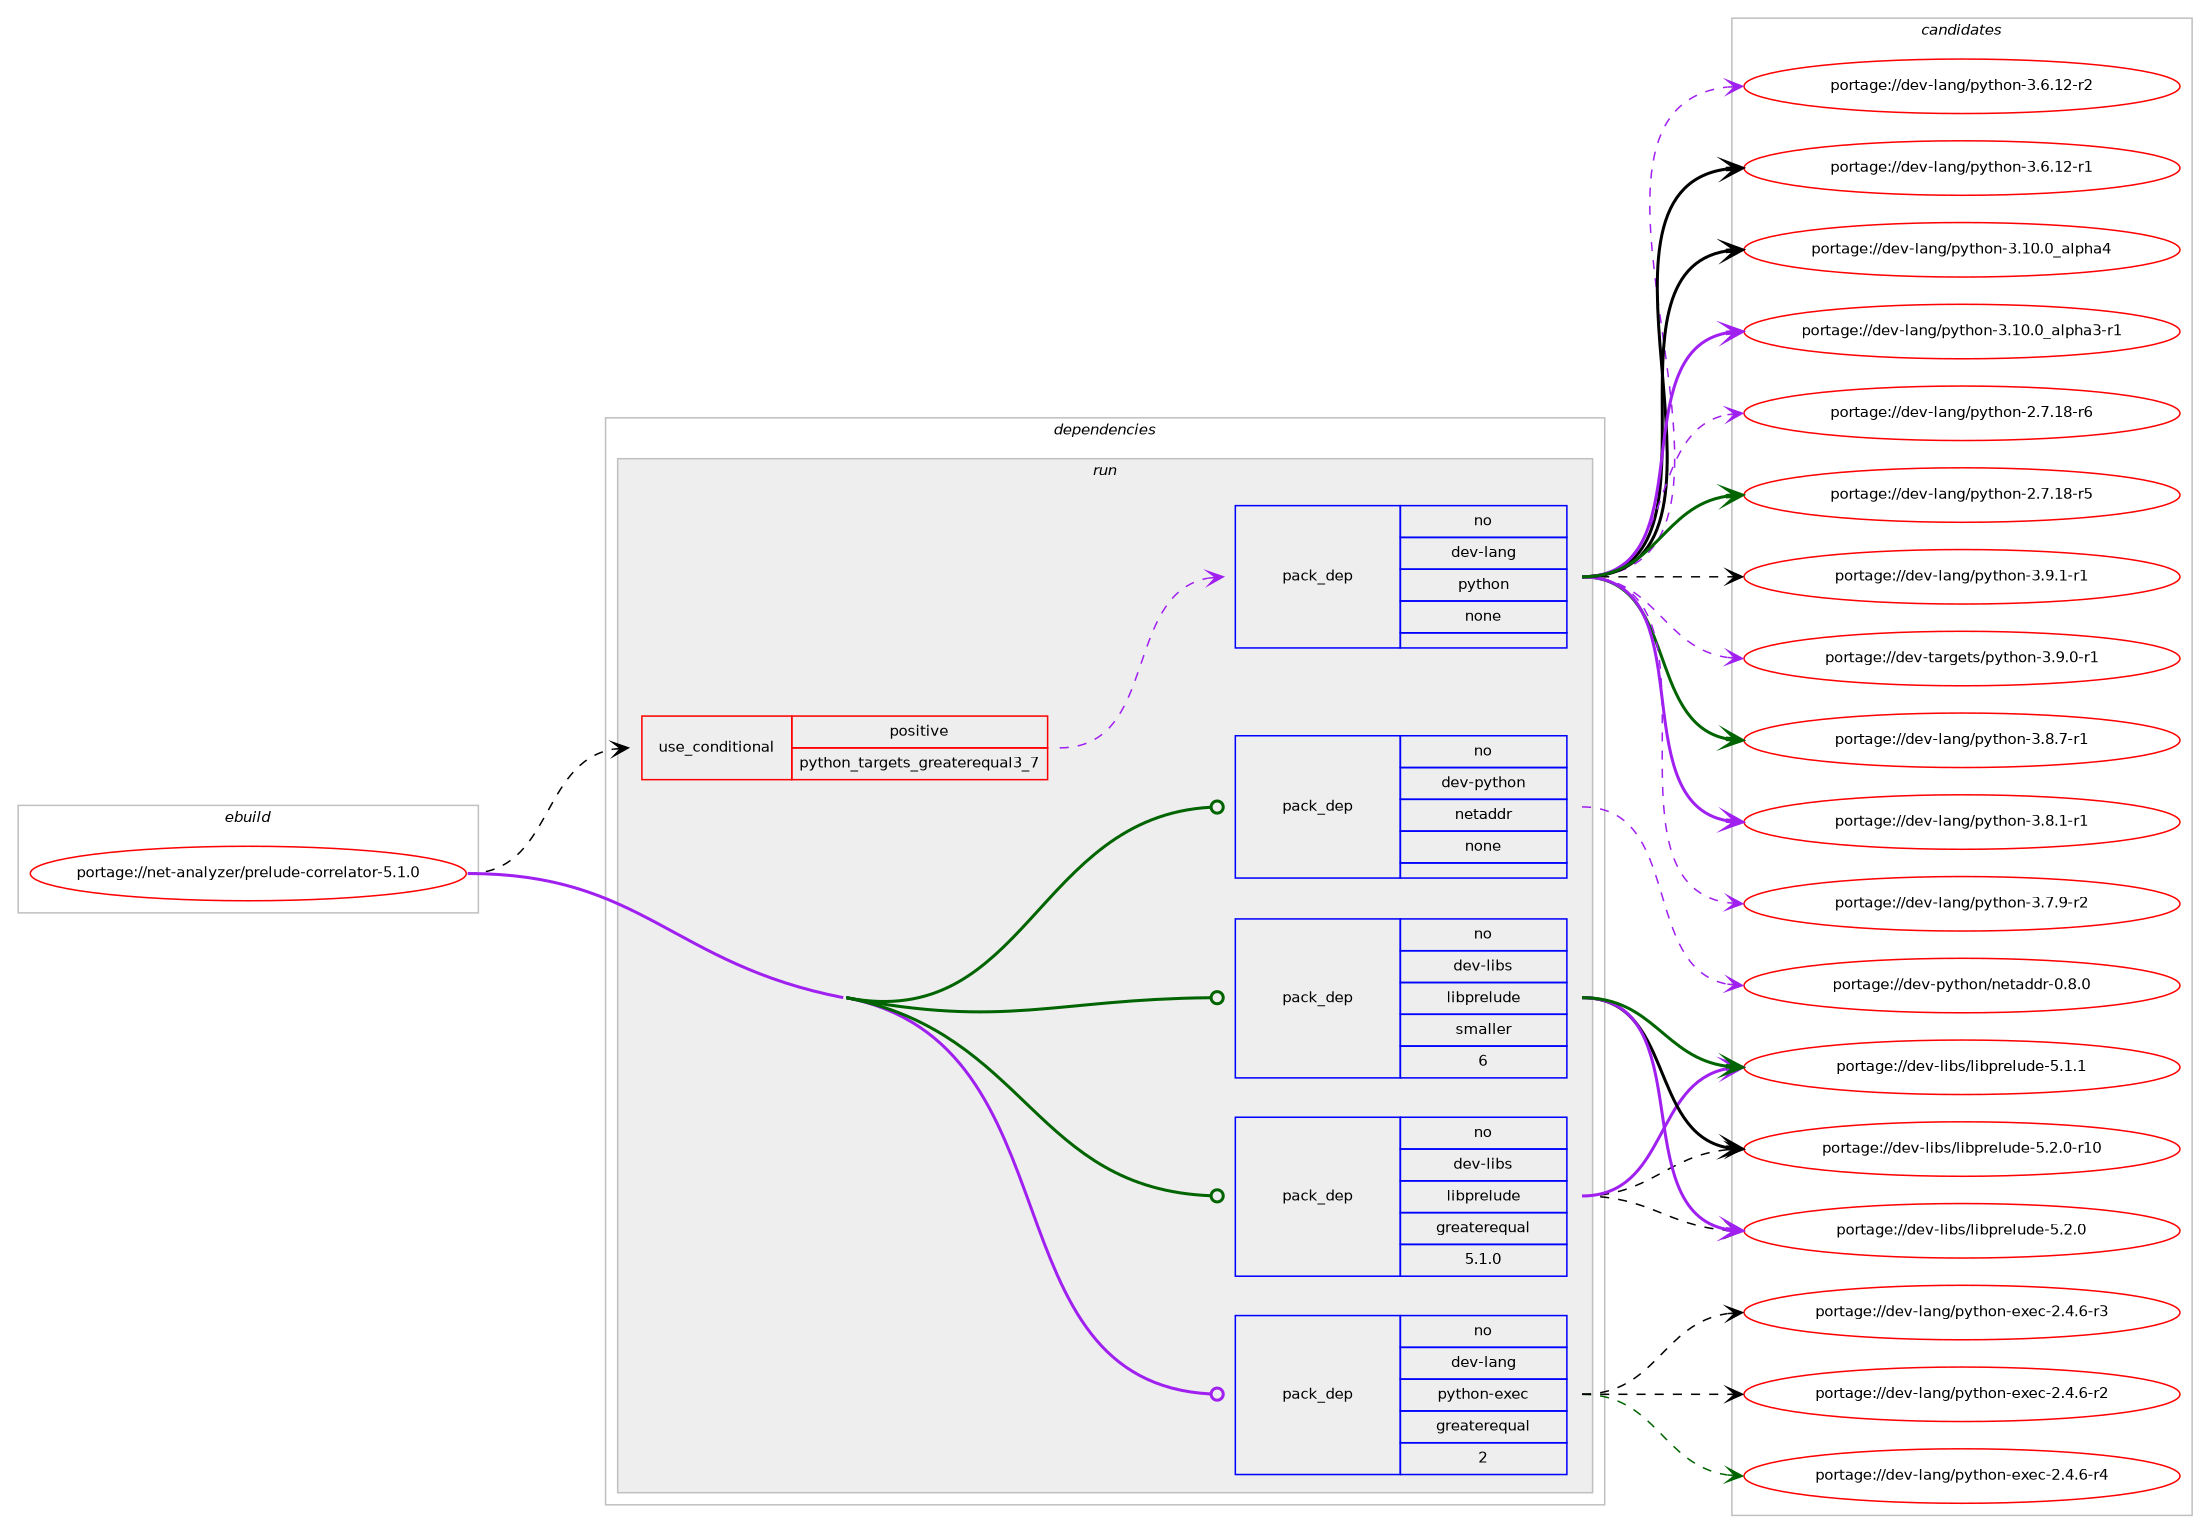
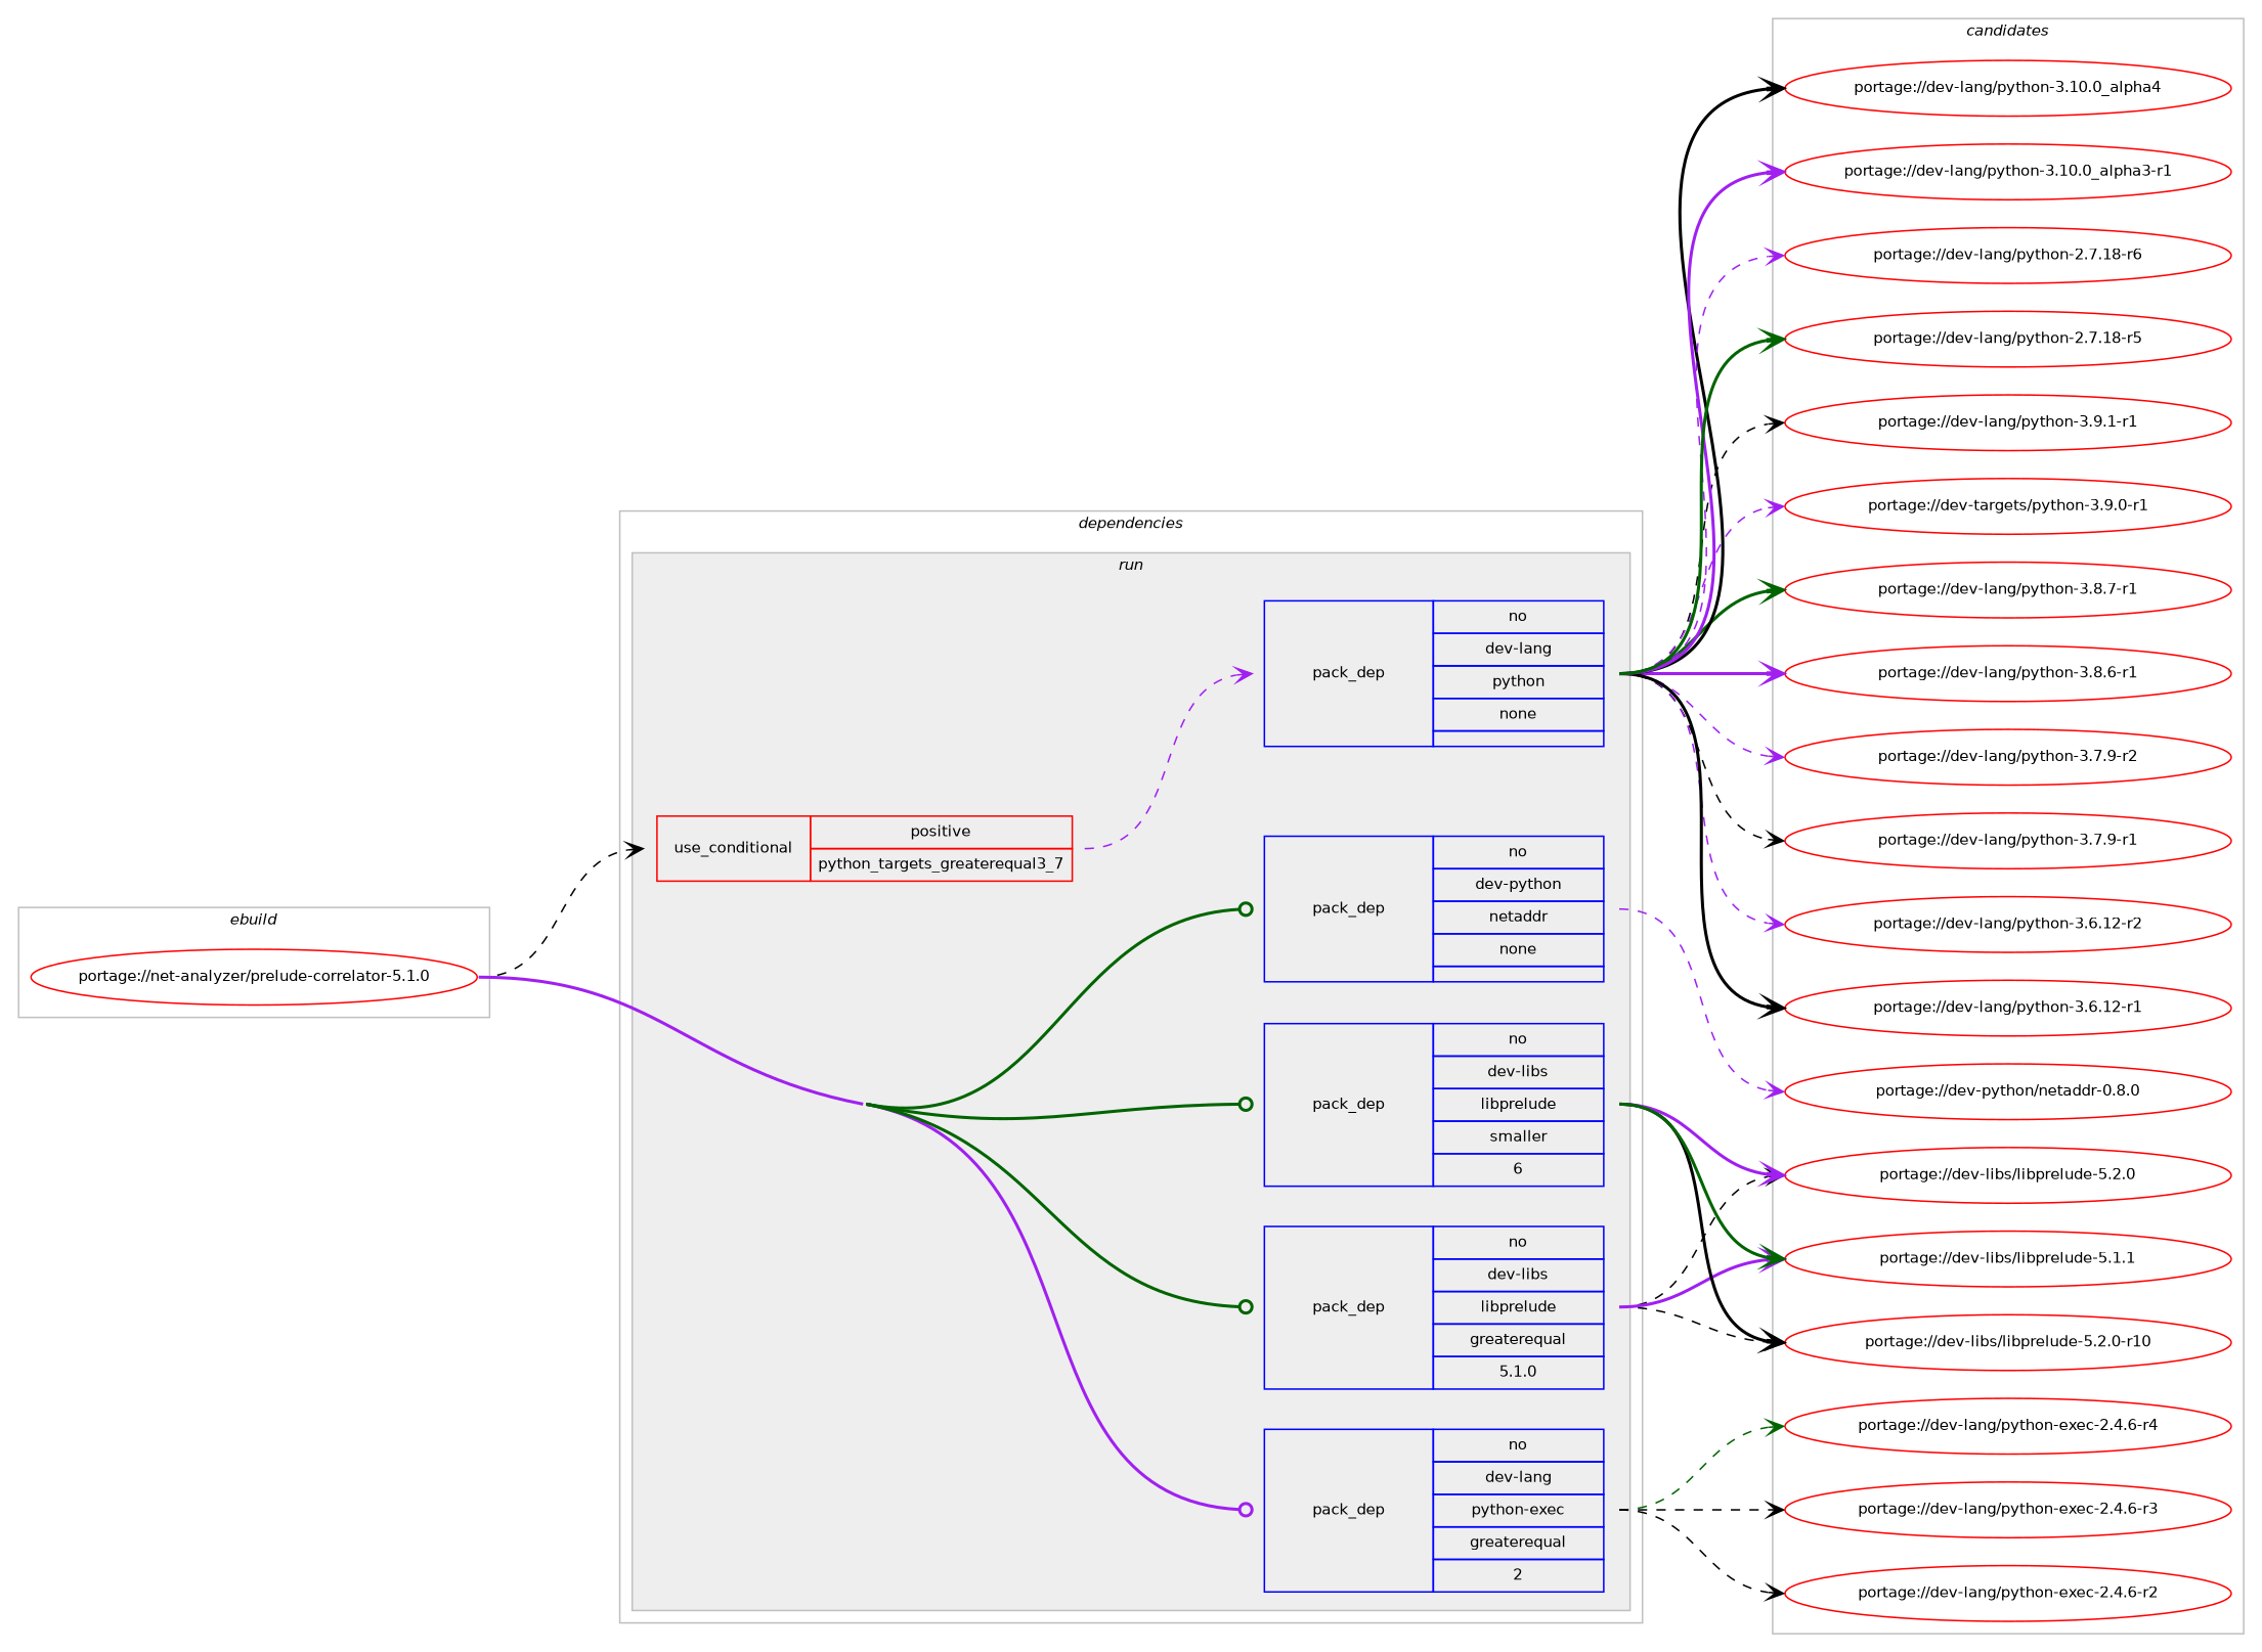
  digraph {
    compound=true
    concentrate=true
    fontname=Helvetica
    fontsize=10
    newrank=true
    rankdir=LR
    ranksep=1.5
    node [color=red fontname=Helvetica fontsize=10]
    edge [arrowhead=vee color=purple headport=w style=dashed tailport=e weight=100]
    n1 [label="portage://net-analyzer/prelude-correlator-5.1.0" width=4]
    n2 [color=blue label=<<TABLE BORDER="0" CELLBORDER="1" CELLSPACING="0" CELLPADDING="4" WIDTH="220"><TR><TD ROWSPAN="6" CELLPADDING="30">pack_dep</TD></TR><TR><TD WIDTH="110">no</TD></TR><TR><TD>dev-lang</TD></TR><TR><TD>python</TD></TR><TR><TD>none</TD></TR><TR><TD></TD></TR></TABLE>> shape=none]
    n3 [label=<<TABLE BORDER="0" CELLBORDER="1" CELLSPACING="0" CELLPADDING="4"><TR><TD ROWSPAN="3" CELLPADDING="10">use_conditional</TD></TR><TR><TD>positive</TD></TR><TR><TD>python_targets_greaterequal3_7</TD></TR></TABLE>> shape=none]
    n4 [color=blue label=<<TABLE BORDER="0" CELLBORDER="1" CELLSPACING="0" CELLPADDING="4" WIDTH="220"><TR><TD ROWSPAN="6" CELLPADDING="30">pack_dep</TD></TR><TR><TD WIDTH="110">no</TD></TR><TR><TD>dev-lang</TD></TR><TR><TD>python-exec</TD></TR><TR><TD>greaterequal</TD></TR><TR><TD>2</TD></TR></TABLE>> shape=none]
    n5 [color=blue label=<<TABLE BORDER="0" CELLBORDER="1" CELLSPACING="0" CELLPADDING="4" WIDTH="220"><TR><TD ROWSPAN="6" CELLPADDING="30">pack_dep</TD></TR><TR><TD WIDTH="110">no</TD></TR><TR><TD>dev-libs</TD></TR><TR><TD>libprelude</TD></TR><TR><TD>greaterequal</TD></TR><TR><TD>5.1.0</TD></TR></TABLE>> shape=none]
    n6 [color=blue label=<<TABLE BORDER="0" CELLBORDER="1" CELLSPACING="0" CELLPADDING="4" WIDTH="220"><TR><TD ROWSPAN="6" CELLPADDING="30">pack_dep</TD></TR><TR><TD WIDTH="110">no</TD></TR><TR><TD>dev-libs</TD></TR><TR><TD>libprelude</TD></TR><TR><TD>smaller</TD></TR><TR><TD>6</TD></TR></TABLE>> shape=none]
    n7 [color=blue label=<<TABLE BORDER="0" CELLBORDER="1" CELLSPACING="0" CELLPADDING="4" WIDTH="220"><TR><TD ROWSPAN="6" CELLPADDING="30">pack_dep</TD></TR><TR><TD WIDTH="110">no</TD></TR><TR><TD>dev-python</TD></TR><TR><TD>netaddr</TD></TR><TR><TD>none</TD></TR><TR><TD></TD></TR></TABLE>> shape=none]
    n8 [label="portage://dev-lang/python-3.9.1-r1" width=4]
    n9 [label="portage://dev-targets/python-3.9.0-r1" width=4]
    n10 [label="portage://dev-lang/python-3.8.7-r1" width=4]
-   n11 [label="portage://dev-lang/python-3.8.1-r1" width=4]
+   n11 [label="portage://dev-lang/python-3.8.6-r1" width=4]
    n12 [label="portage://dev-lang/python-3.7.9-r2" width=4]
+   n13 [label="portage://dev-lang/python-3.7.9-r1" width=4]
    n14 [label="portage://dev-lang/python-3.6.12-r2" width=4]
    n15 [label="portage://dev-lang/python-3.6.12-r1" width=4]
    n16 [label="portage://dev-lang/python-3.10.0_alpha4" width=4]
    n17 [label="portage://dev-lang/python-3.10.0_alpha3-r1" width=4]
    n18 [label="portage://dev-lang/python-2.7.18-r6" width=4]
    n19 [label="portage://dev-lang/python-2.7.18-r5" width=4]
    n20 [label="portage://dev-lang/python-exec-2.4.6-r4" width=4]
    n21 [label="portage://dev-lang/python-exec-2.4.6-r3" width=4]
    n22 [label="portage://dev-lang/python-exec-2.4.6-r2" width=4]
    n23 [label="portage://dev-libs/libprelude-5.2.0-r10" width=4]
    n24 [label="portage://dev-libs/libprelude-5.2.0" width=4]
    n25 [label="portage://dev-libs/libprelude-5.1.1" width=4]
    n26 [label="portage://dev-python/netaddr-0.8.0" width=4]
    subgraph cluster_1 {
      color=gray
      label=<<i>ebuild</i>>
      rank=same
      n1
    }
    subgraph cluster_2 {
      color=gray
      label=<<i>dependencies</i>>
      subgraph cluster_3 {
        color=gray
        fillcolor="#eeeeee"
        label=<<i>compile</i>>
        style=filled
      }
      subgraph cluster_4 {
        color=gray
        fillcolor="#eeeeee"
        label=<<i>compile and run</i>>
        style=filled
      }
      subgraph cluster_5 {
        color=gray
        fillcolor="#eeeeee"
        label=<<i>run</i>>
        style=filled
        subgraph sub_6 {
          color=gray
          fillcolor="#eeeeee"
          label=<<i>run</i>>
          style=filled
          n3
          subgraph sub_7 {
            color=gray
            fillcolor="#eeeeee"
            label=<<i>run</i>>
            style=filled
            n2
          }
        }
        subgraph sub_8 {
          color=gray
          fillcolor="#eeeeee"
          label=<<i>run</i>>
          style=filled
          n4
        }
        subgraph sub_9 {
          color=gray
          fillcolor="#eeeeee"
          label=<<i>run</i>>
          style=filled
          n5
        }
        subgraph sub_10 {
          color=gray
          fillcolor="#eeeeee"
          label=<<i>run</i>>
          style=filled
          n6
        }
        subgraph sub_11 {
          color=gray
          fillcolor="#eeeeee"
          label=<<i>run</i>>
          style=filled
          n7
        }
      }
    }
    subgraph cluster_12 {
      color=gray
      label=<<i>candidates</i>>
      rank=same
      subgraph sub_13 {
        color=black
        label=<<i>candidates</i>>
        nodesep=1
        rank=same
        n8
        n9
        n10
        n11
        n12
+       n13
        n14
        n15
        n16
        n17
        n18
        n19
      }
      subgraph sub_14 {
        color=black
        label=<<i>candidates</i>>
        nodesep=1
        rank=same
        n20
        n21
        n22
      }
      subgraph sub_15 {
        color=black
        label=<<i>candidates</i>>
        nodesep=1
        rank=same
        n23
        n24
        n25
      }
      subgraph sub_16 {
        color=black
        label=<<i>candidates</i>>
        nodesep=1
        rank=same
        n23
        n24
        n25
      }
      subgraph sub_17 {
        color=black
        label=<<i>candidates</i>>
        nodesep=1
        rank=same
        n26
      }
    }
    n1 -> n3 [color=black weight=20]
    n1 -> n4 [arrowhead=odot style=bold weight=20]
    n1 -> n5 [arrowhead=odot color=darkgreen style=bold weight=20]
    n1 -> n6 [arrowhead=odot color=darkgreen style=bold weight=20]
    n1 -> n7 [arrowhead=odot color=darkgreen style=bold weight=20]
    n2 -> n8 [color=black]
    n2 -> n9
    n2 -> n10 [color=darkgreen style=bold]
    n2 -> n11 [style=bold]
    n2 -> n12
+   n2 -> n13 [color=black]
    n2 -> n14
    n2 -> n15 [color=black style=bold]
    n2 -> n16 [color=black style=bold]
    n2 -> n17 [style=bold]
    n2 -> n18
    n2 -> n19 [color=darkgreen style=bold]
    n3 -> n2 [weight=20]
    n4 -> n20 [color=darkgreen]
    n4 -> n21 [color=black]
    n4 -> n22 [color=black]
    n5 -> n23 [color=black]
    n5 -> n24 [color=black]
    n5 -> n25 [style=bold]
    n6 -> n23 [color=black style=bold]
    n6 -> n24 [style=bold]
    n6 -> n25 [color=darkgreen style=bold]
    n7 -> n26
  }
